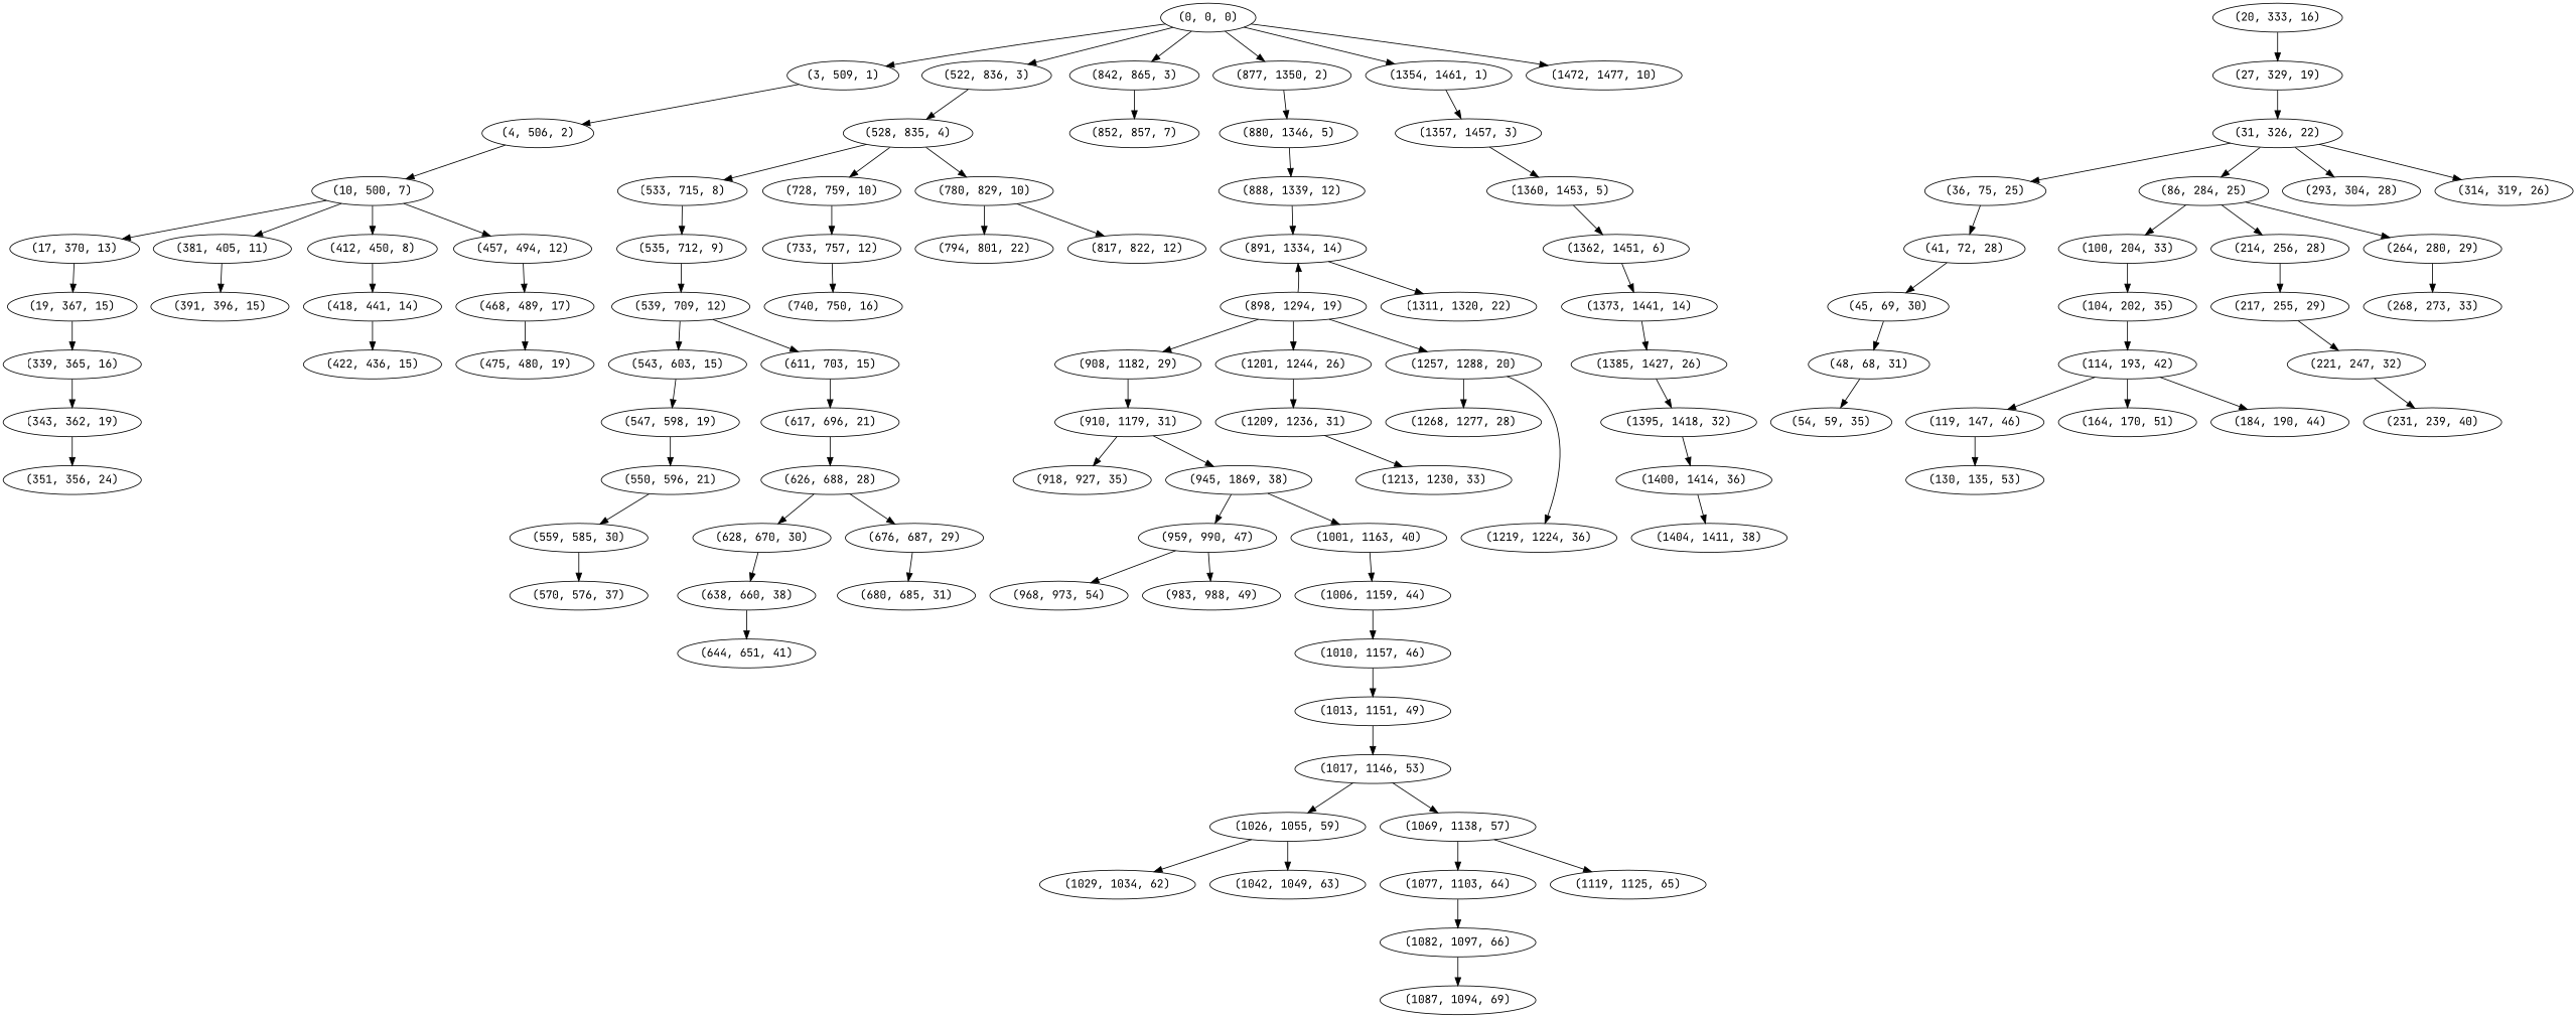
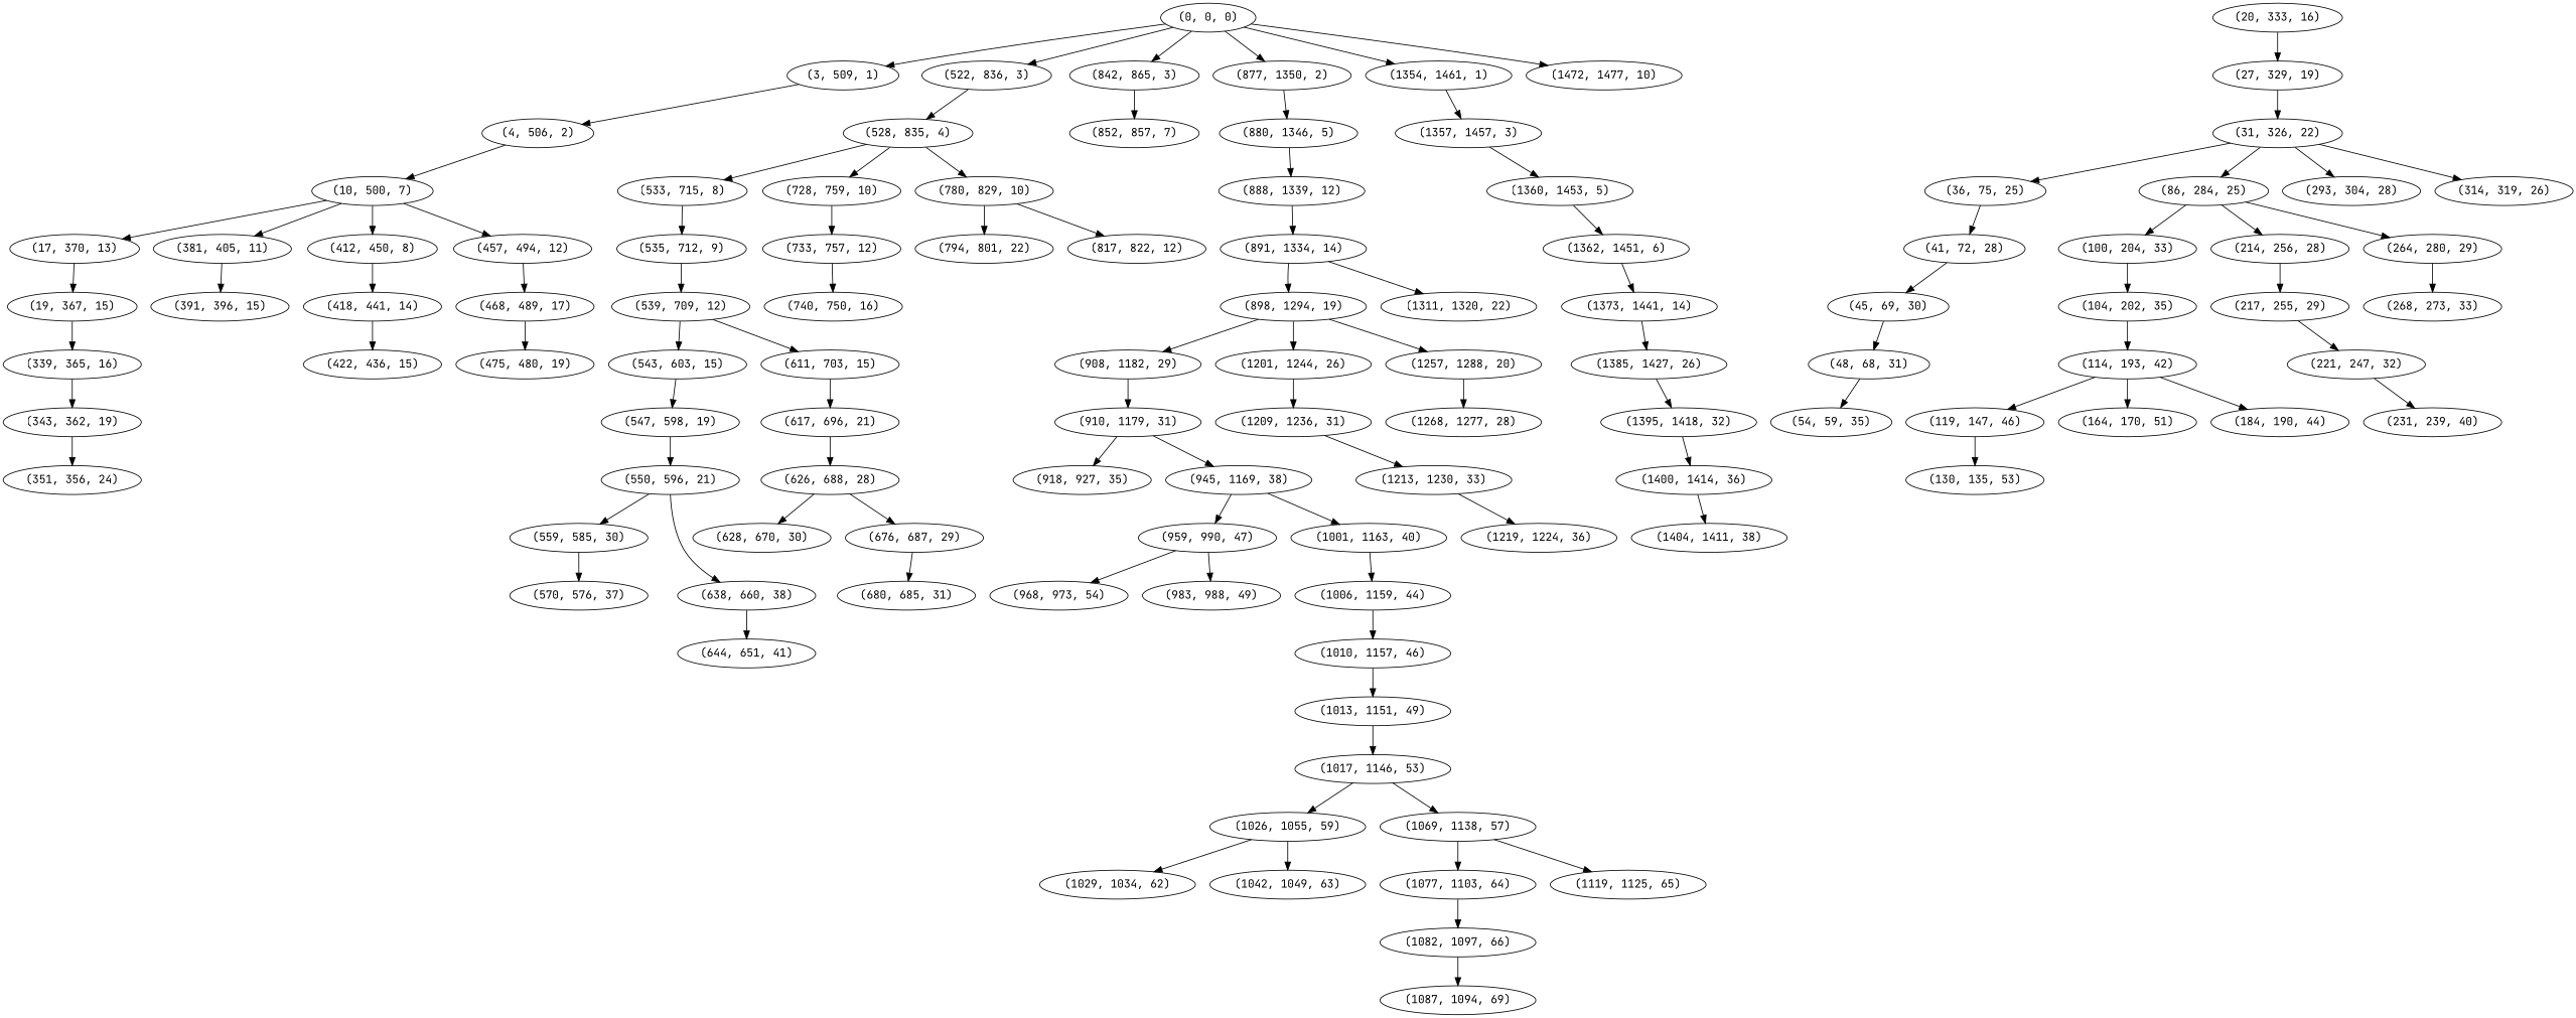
  digraph {
    fontname="JetBrains Mono"
    node [fontname="JetBrains Mono"]
    edge [fontname="JetBrains Mono"]
    "(0, 0, 0)"
    "(3, 509, 1)"
    "(522, 836, 3)"
    "(842, 865, 3)"
    "(877, 1350, 2)"
    "(1354, 1461, 1)"
    "(1472, 1477, 10)"
    "(4, 506, 2)"
    "(528, 835, 4)"
    "(852, 857, 7)"
    "(880, 1346, 5)"
    "(1357, 1457, 3)"
    "(10, 500, 7)"
    "(17, 370, 13)"
    "(381, 405, 11)"
    "(412, 450, 8)"
    "(457, 494, 12)"
    "(19, 367, 15)"
    "(391, 396, 15)"
    "(418, 441, 14)"
    "(468, 489, 17)"
    "(339, 365, 16)"
    "(20, 333, 16)"
    "(27, 329, 19)"
    "(343, 362, 19)"
    "(31, 326, 22)"
    "(36, 75, 25)"
    "(86, 284, 25)"
    "(293, 304, 28)"
    "(314, 319, 26)"
    "(41, 72, 28)"
    "(100, 204, 33)"
    "(214, 256, 28)"
    "(264, 280, 29)"
    "(45, 69, 30)"
    "(48, 68, 31)"
    "(54, 59, 35)"
    "(104, 202, 35)"
    "(217, 255, 29)"
    "(268, 273, 33)"
    "(114, 193, 42)"
    "(119, 147, 46)"
    "(164, 170, 51)"
    "(184, 190, 44)"
    "(130, 135, 53)"
    "(221, 247, 32)"
    "(231, 239, 40)"
    "(351, 356, 24)"
    "(422, 436, 15)"
    "(475, 480, 19)"
    "(533, 715, 8)"
    "(728, 759, 10)"
    "(780, 829, 10)"
    "(535, 712, 9)"
    "(733, 757, 12)"
    "(794, 801, 22)"
    "(817, 822, 12)"
    "(539, 709, 12)"
    "(543, 603, 15)"
    "(611, 703, 15)"
    "(547, 598, 19)"
    "(617, 696, 21)"
    "(550, 596, 21)"
    "(559, 585, 30)"
    "(570, 576, 37)"
    "(626, 688, 28)"
    "(628, 670, 30)"
    "(676, 687, 29)"
    "(638, 660, 38)"
    "(680, 685, 31)"
    "(644, 651, 41)"
    "(740, 750, 16)"
    "(888, 1339, 12)"
    "(891, 1334, 14)"
    "(898, 1294, 19)"
    "(1311, 1320, 22)"
    "(908, 1182, 29)"
    "(1201, 1244, 26)"
    "(1257, 1288, 20)"
    "(910, 1179, 31)"
    "(1209, 1236, 31)"
    "(1268, 1277, 28)"
    "(918, 927, 35)"
-   "(945, 1169, 38)" [label="(945, 1869, 38)"]
+   "(945, 1169, 38)"
    "(959, 990, 47)"
    "(1001, 1163, 40)"
    "(968, 973, 54)"
    "(983, 988, 49)"
    "(1006, 1159, 44)"
    "(1010, 1157, 46)"
    "(1013, 1151, 49)"
    "(1017, 1146, 53)"
    "(1026, 1055, 59)"
    "(1069, 1138, 57)"
    "(1029, 1034, 62)"
    "(1042, 1049, 63)"
    "(1077, 1103, 64)"
    "(1119, 1125, 65)"
    "(1082, 1097, 66)"
    "(1087, 1094, 69)"
    "(1213, 1230, 33)"
    "(1219, 1224, 36)"
    "(1360, 1453, 5)"
    "(1362, 1451, 6)"
    n105 [label="(1373, 1441, 14)"]
    "(1385, 1427, 26)"
    "(1395, 1418, 32)"
    "(1400, 1414, 36)"
    "(1404, 1411, 38)"
    "(0, 0, 0)" -> "(3, 509, 1)"
    "(0, 0, 0)" -> "(522, 836, 3)"
    "(0, 0, 0)" -> "(842, 865, 3)"
    "(0, 0, 0)" -> "(877, 1350, 2)"
    "(0, 0, 0)" -> "(1354, 1461, 1)"
    "(0, 0, 0)" -> "(1472, 1477, 10)"
    "(3, 509, 1)" -> "(4, 506, 2)"
    "(522, 836, 3)" -> "(528, 835, 4)"
    "(842, 865, 3)" -> "(852, 857, 7)"
    "(877, 1350, 2)" -> "(880, 1346, 5)"
    "(1354, 1461, 1)" -> "(1357, 1457, 3)"
    "(4, 506, 2)" -> "(10, 500, 7)"
    "(528, 835, 4)" -> "(533, 715, 8)"
    "(528, 835, 4)" -> "(728, 759, 10)"
    "(528, 835, 4)" -> "(780, 829, 10)"
    "(880, 1346, 5)" -> "(888, 1339, 12)"
    "(1357, 1457, 3)" -> "(1360, 1453, 5)"
    "(10, 500, 7)" -> "(17, 370, 13)"
    "(10, 500, 7)" -> "(381, 405, 11)"
    "(10, 500, 7)" -> "(412, 450, 8)"
    "(10, 500, 7)" -> "(457, 494, 12)"
    "(17, 370, 13)" -> "(19, 367, 15)"
    "(381, 405, 11)" -> "(391, 396, 15)"
    "(412, 450, 8)" -> "(418, 441, 14)"
    "(457, 494, 12)" -> "(468, 489, 17)"
    "(19, 367, 15)" -> "(339, 365, 16)"
    "(418, 441, 14)" -> "(422, 436, 15)"
    "(468, 489, 17)" -> "(475, 480, 19)"
    "(339, 365, 16)" -> "(343, 362, 19)"
    "(20, 333, 16)" -> "(27, 329, 19)"
    "(27, 329, 19)" -> "(31, 326, 22)"
    "(343, 362, 19)" -> "(351, 356, 24)"
    "(31, 326, 22)" -> "(36, 75, 25)"
    "(31, 326, 22)" -> "(86, 284, 25)"
    "(31, 326, 22)" -> "(293, 304, 28)"
    "(31, 326, 22)" -> "(314, 319, 26)"
    "(36, 75, 25)" -> "(41, 72, 28)"
    "(86, 284, 25)" -> "(100, 204, 33)"
    "(86, 284, 25)" -> "(214, 256, 28)"
    "(86, 284, 25)" -> "(264, 280, 29)"
    "(41, 72, 28)" -> "(45, 69, 30)"
    "(100, 204, 33)" -> "(104, 202, 35)"
    "(214, 256, 28)" -> "(217, 255, 29)"
    "(264, 280, 29)" -> "(268, 273, 33)"
    "(45, 69, 30)" -> "(48, 68, 31)"
    "(48, 68, 31)" -> "(54, 59, 35)"
    "(104, 202, 35)" -> "(114, 193, 42)"
    "(217, 255, 29)" -> "(221, 247, 32)"
    "(114, 193, 42)" -> "(119, 147, 46)"
    "(114, 193, 42)" -> "(164, 170, 51)"
    "(114, 193, 42)" -> "(184, 190, 44)"
    "(119, 147, 46)" -> "(130, 135, 53)"
    "(221, 247, 32)" -> "(231, 239, 40)"
    "(533, 715, 8)" -> "(535, 712, 9)"
    "(728, 759, 10)" -> "(733, 757, 12)"
    "(780, 829, 10)" -> "(794, 801, 22)"
    "(780, 829, 10)" -> "(817, 822, 12)"
    "(535, 712, 9)" -> "(539, 709, 12)"
    "(733, 757, 12)" -> "(740, 750, 16)"
    "(539, 709, 12)" -> "(543, 603, 15)"
    "(539, 709, 12)" -> "(611, 703, 15)"
    "(543, 603, 15)" -> "(547, 598, 19)"
    "(611, 703, 15)" -> "(617, 696, 21)"
    "(547, 598, 19)" -> "(550, 596, 21)"
    "(617, 696, 21)" -> "(626, 688, 28)"
    "(550, 596, 21)" -> "(559, 585, 30)"
    "(559, 585, 30)" -> "(570, 576, 37)"
    "(626, 688, 28)" -> "(628, 670, 30)"
    "(626, 688, 28)" -> "(676, 687, 29)"
-   "(628, 670, 30)" -> "(638, 660, 38)"
+   "(550, 596, 21)" -> "(638, 660, 38)"
    "(676, 687, 29)" -> "(680, 685, 31)"
    "(638, 660, 38)" -> "(644, 651, 41)"
    "(888, 1339, 12)" -> "(891, 1334, 14)"
-   "(898, 1294, 19)" -> "(891, 1334, 14)"
+   "(891, 1334, 14)" -> "(898, 1294, 19)"
    "(891, 1334, 14)" -> "(1311, 1320, 22)"
    "(898, 1294, 19)" -> "(908, 1182, 29)"
    "(898, 1294, 19)" -> "(1201, 1244, 26)"
    "(898, 1294, 19)" -> "(1257, 1288, 20)"
    "(908, 1182, 29)" -> "(910, 1179, 31)"
    "(1201, 1244, 26)" -> "(1209, 1236, 31)"
    "(1257, 1288, 20)" -> "(1268, 1277, 28)"
    "(910, 1179, 31)" -> "(918, 927, 35)"
    "(910, 1179, 31)" -> "(945, 1169, 38)"
    "(1209, 1236, 31)" -> "(1213, 1230, 33)"
    "(945, 1169, 38)" -> "(959, 990, 47)"
    "(945, 1169, 38)" -> "(1001, 1163, 40)"
    "(959, 990, 47)" -> "(968, 973, 54)"
    "(959, 990, 47)" -> "(983, 988, 49)"
    "(1001, 1163, 40)" -> "(1006, 1159, 44)"
    "(1006, 1159, 44)" -> "(1010, 1157, 46)"
    "(1010, 1157, 46)" -> "(1013, 1151, 49)"
    "(1013, 1151, 49)" -> "(1017, 1146, 53)"
    "(1017, 1146, 53)" -> "(1026, 1055, 59)"
    "(1017, 1146, 53)" -> "(1069, 1138, 57)"
    "(1026, 1055, 59)" -> "(1029, 1034, 62)"
    "(1026, 1055, 59)" -> "(1042, 1049, 63)"
    "(1069, 1138, 57)" -> "(1077, 1103, 64)"
    "(1069, 1138, 57)" -> "(1119, 1125, 65)"
    "(1077, 1103, 64)" -> "(1082, 1097, 66)"
    "(1082, 1097, 66)" -> "(1087, 1094, 69)"
-   "(1257, 1288, 20)" -> "(1219, 1224, 36)"
+   "(1213, 1230, 33)" -> "(1219, 1224, 36)"
    "(1360, 1453, 5)" -> "(1362, 1451, 6)"
    "(1362, 1451, 6)" -> n105
    n105 -> "(1385, 1427, 26)"
    "(1385, 1427, 26)" -> "(1395, 1418, 32)"
    "(1395, 1418, 32)" -> "(1400, 1414, 36)"
    "(1400, 1414, 36)" -> "(1404, 1411, 38)"
  }
